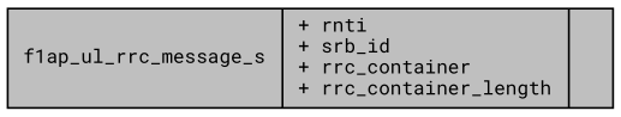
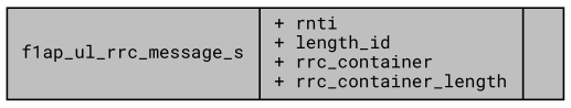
  digraph {
    rankdir=LR
    fontname="Roboto Mono"
-   n1 [color=black fillcolor=grey75 fontcolor=black fontname="Roboto Mono" fontsize=10 height=0.2 label="{f1ap_ul_rrc_message_s\n|+ rnti\l+ srb_id\l+ rrc_container\l+ rrc_container_length\l|}" shape=record style=filled width=0.4]
+   n1 [color=black fillcolor=grey75 fontcolor=black fontname="Roboto Mono" fontsize=10 height=0.2 label="{f1ap_ul_rrc_message_s\n|+ rnti\l+ length_id\l+ rrc_container\l+ rrc_container_length\l|}" shape=record style=filled width=0.4]
  }
